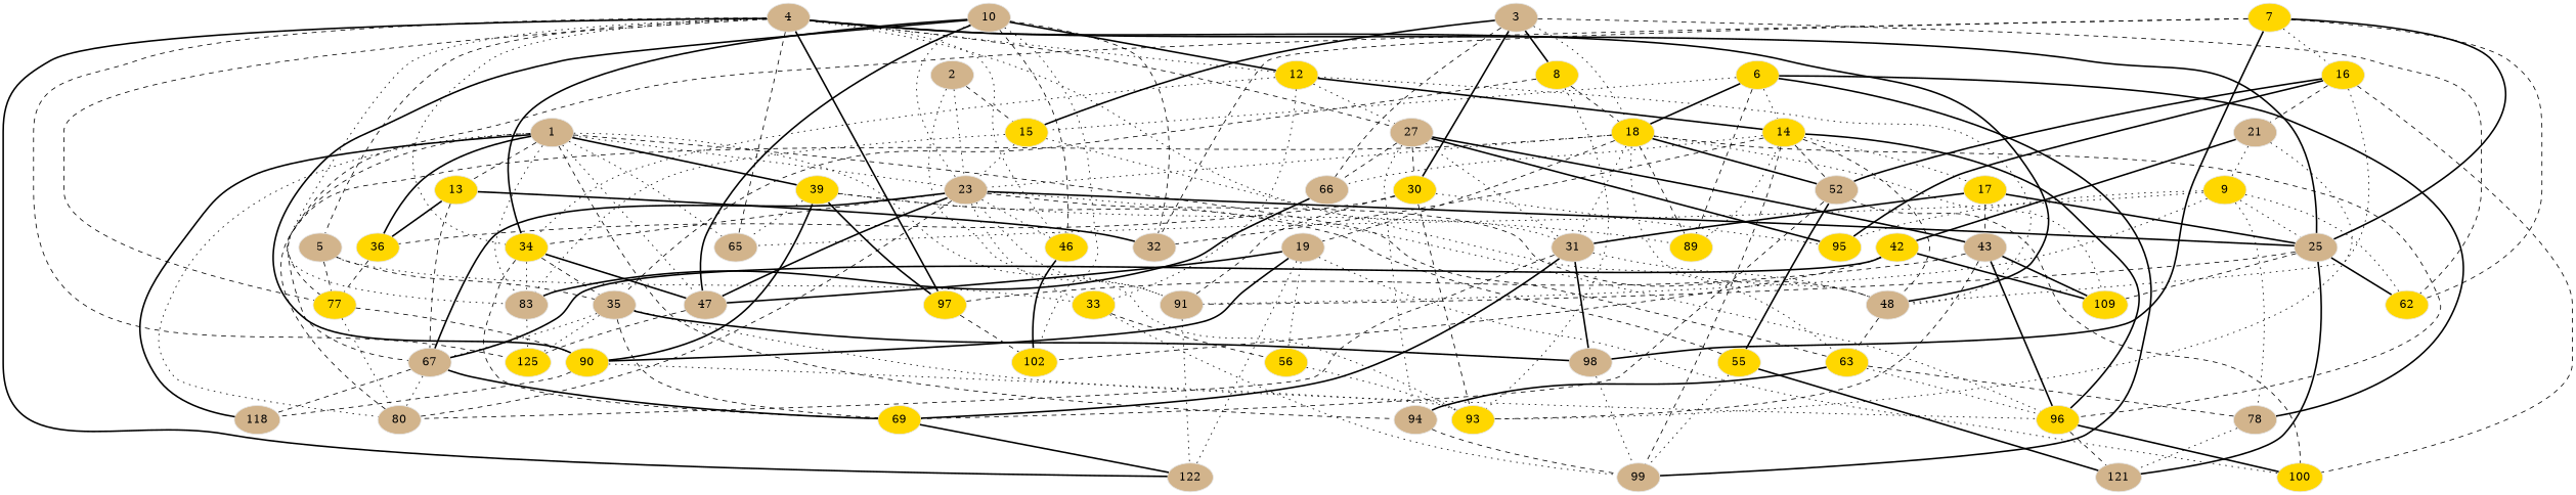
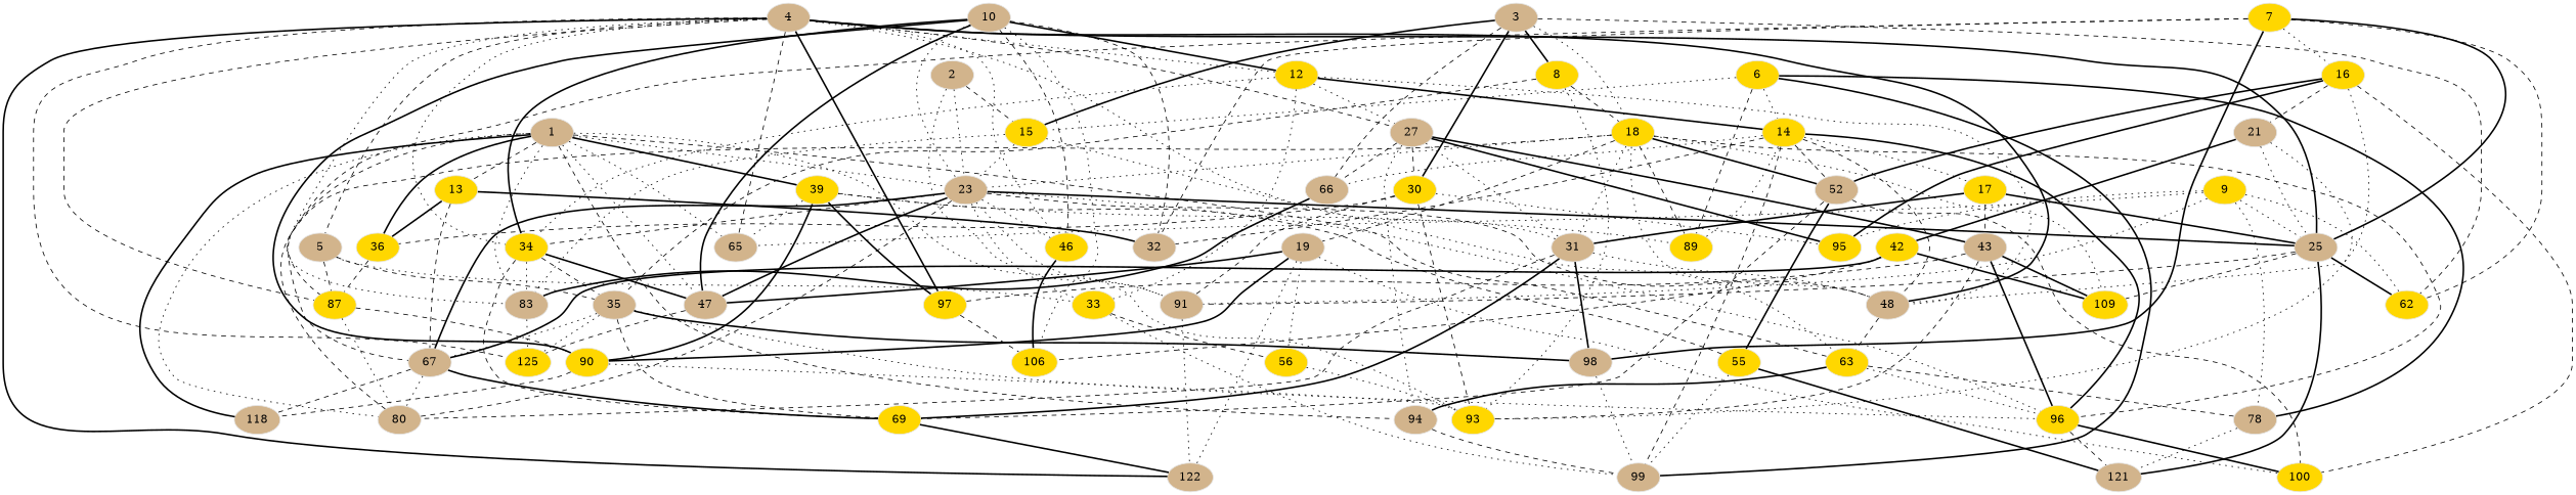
  graph {
    node [color=gray90 fillcolor=gold style=filled]
    edge [style=dotted]
    1 [fillcolor=tan super="+38+60+29+62"]
    13
    23 [fillcolor=tan super="+103+84+45"]
    36
    39 [super="+75"]
    47 [fillcolor=tan super="+129"]
    63 [super="+74"]
    65 [fillcolor=tan]
    67 [fillcolor=tan super="+71"]
    80 [fillcolor=tan super="+117"]
    83 [fillcolor=tan super="+127"]
    93 [super="+104"]
    94 [fillcolor=tan]
    118 [fillcolor=tan]
    32 [fillcolor=tan]
    91 [fillcolor=tan super="+113"]
    25 [fillcolor=tan super="+59+130+85"]
    34 [super="+110+106"]
    n19 [fillcolor=tan label=48 super="+64"]
    46
    33
    96 [super="+128+119"]
-   77 [super="+86"]
+   77 [super="+86" label=87]
    97
    89
    90 [super="+112"]
    55
    125
    78 [fillcolor=tan]
    69 [super="+70"]
    99 [fillcolor=tan super="+123"]
    15 [super="+26"]
    2 [fillcolor=tan]
    122 [fillcolor=tan]
    3 [fillcolor=tan super="+22"]
    8
    18 [super="+24+28"]
    30 [super="+79"]
    66 [fillcolor=tan]
    n40 [label=62]
    35 [fillcolor=tan super="+88+82"]
    31 [fillcolor=tan super="+48"]
    52 [fillcolor=tan super="+111"]
    19 [fillcolor=tan super="+120"]
    109
    95
    4 [fillcolor=tan super="+92+40+87"]
    5 [fillcolor=tan]
    12 [super="+49"]
    27 [fillcolor=tan super="+44+51"]
    14 [super="+58+115+20"]
    121 [fillcolor=tan]
    43 [fillcolor=tan super="+101"]
    98 [fillcolor=tan]
-   102
+   102 [label=106]
    56
    6 [super="+53"]
    17
    7 [super="+57"]
    16 [super="+37"]
    21 [fillcolor=tan]
    100
    9 [super="+73"]
    10 [fillcolor=tan super="+72+11"]
    42
    1 -- 13 [style=dashed]
    1 -- 23
    1 -- 36 [style=bold]
    1 -- 39 [style=bold]
    1 -- 47
    1 -- 63 [style=dashed]
    1 -- 65
    1 -- 67 [style=dashed]
    1 -- 80
    1 -- 83
    1 -- 93
    1 -- 94 [style=dashed]
    1 -- 118 [style=bold weight=2]
    13 -- 36 [style=bold]
    13 -- 67 [style=dashed]
    13 -- 32 [style=bold]
    23 -- 47 [style=bold]
    23 -- 67 [style=bold]
    23 -- 80 [style=dashed]
    23 -- 91
    23 -- 25 [style=bold]
    23 -- 34 [style=dashed]
    23 -- n19 [style=dashed]
    23 -- 46
    23 -- 33
    23 -- 96
    36 -- 77 [style=dashed]
    39 -- 65
    39 -- 97 [style=bold]
    39 -- 89
    39 -- 90 [style=bold]
    39 -- 55 [style=dashed]
    47 -- 125 [style=dashed]
    63 -- 94 [style=bold]
    63 -- 96
    63 -- 78 [style=dashed]
    67 -- 80
    67 -- 118 [style=dashed]
    67 -- 69 [style=bold]
    83 -- 125
    94 -- 99 [style=dashed]
    91 -- 122
    25 -- 91 [style=dashed]
    25 -- n40 [style=bold]
    25 -- 109 [style=dashed]
    25 -- 121 [style=bold]
    34 -- 47 [style=bold]
    34 -- 83
    34 -- 69 [style=dashed]
    34 -- 35 [style=dashed]
    n19 -- 63 [style=dashed]
    46 -- 102 [style=bold]
    33 -- 99
    33 -- 56 [style=dashed]
    96 -- 121 [style=dashed]
    96 -- 100 [style=bold]
    77 -- 80
    77 -- 90 [style=dashed]
    97 -- 102 [style=dashed]
    90 -- 93
    90 -- 118 [style=dashed]
    55 -- 99
    55 -- 121 [style=bold]
    78 -- 121
    69 -- 122 [style=bold]
    15 -- 23
    15 -- 63
    15 -- 83
    2 -- 23 [weight=2]
    2 -- 91
    2 -- 15 [style=dashed]
    3 -- 15 [style=bold]
    3 -- 8 [style=bold]
    3 -- 18
    3 -- 30 [style=bold]
    3 -- 66 [style=dashed]
    3 -- n40 [style=dashed]
    8 -- 93
    8 -- 18 [style=dashed]
    8 -- 35 [style=dashed]
    18 -- 23
    18 -- 80 [style=dashed]
    18 -- n19
    18 -- 96 [style=dashed]
    18 -- 89 [style=dashed]
    18 -- 31
    18 -- 52 [style=bold]
    18 -- 19 [style=dashed]
    18 -- 109
    30 -- 36 [style=dashed]
    30 -- 93 [style=dashed]
    30 -- 91 [style=dashed]
    30 -- 95
    66 -- 83 [style=bold]
    35 -- 67
    35 -- 96
    35 -- 125
    35 -- 69 [style=dashed]
    35 -- 98 [style=bold]
    31 -- 80 [style=dashed]
    31 -- n19
    31 -- 69 [style=bold]
    31 -- 98 [style=bold]
    52 -- 55 [style=bold]
    52 -- 69 [style=dashed]
    52 -- 100 [style=dashed]
    19 -- 47 [style=bold]
    19 -- 90 [style=bold]
    19 -- 122
    19 -- 56
    19 -- 100
    4 -- 65 [style=dashed]
    4 -- 83
    4 -- 25 [style=bold]
    4 -- 34
    4 -- n19 [style=bold]
    4 -- 46
    4 -- 77 [style=dashed]
    4 -- 97 [style=bold]
    4 -- 125 [style=dashed]
    4 -- 122 [style=bold]
    4 -- 31
    4 -- 5 [style=dashed]
    4 -- 12
    4 -- 27 [style=dashed]
    5 -- 33
    5 -- 77 [style=dashed]
    5 -- 35 [style=dashed]
    12 -- 34
    12 -- n19
    12 -- 33
    12 -- 27
    12 -- 14 [style=bold]
    27 -- 94
    27 -- 30 [style=dashed]
    27 -- 66 [style=dashed]
    27 -- 31
    27 -- 95 [style=bold]
    27 -- 43 [style=bold]
    14 -- 32 [style=dashed]
    14 -- n19 [style=dashed]
    14 -- 96 [style=bold]
    14 -- 89
    14 -- 99 [style=dashed]
    14 -- 66
    14 -- 52 [style=dashed]
    14 -- 17
    43 -- 93 [style=dashed]
    43 -- 96 [style=bold]
    43 -- 97 [style=dashed]
    43 -- 109 [style=bold]
    98 -- 99
    56 -- 93 [weight=2]
    6 -- 89 [style=dashed]
    6 -- 78 [style=bold]
    6 -- 99 [style=bold]
    6 -- 15
-   6 -- 18 [style=bold]
    6 -- 14
    17 -- 25 [style=bold]
    17 -- 31 [style=bold]
    17 -- 43 [style=dashed]
    7 -- 32 [style=dashed]
    7 -- 25 [style=bold]
    7 -- 77 [style=dashed]
    7 -- n40 [style=dashed]
    7 -- 98 [style=bold]
    7 -- 16
    16 -- n19
    16 -- 52 [style=bold]
    16 -- 95 [style=bold]
    16 -- 21 [style=dashed]
    16 -- 100 [style=dashed]
    21 -- 93
-   21 -- 9
+   21 -- 25
    21 -- 42 [style=bold]
    9 -- 65
    9 -- 91
    9 -- 25
    9 -- 78
    9 -- n40
    9 -- 95
    10 -- 23
    10 -- 47 [style=bold]
    10 -- 32 [style=dashed]
    10 -- 34 [style=bold]
    10 -- 46 [style=dashed]
    10 -- 90 [style=bold]
    10 -- 12 [style=bold]
    10 -- 102
    42 -- 67 [style=bold]
    42 -- 109 [style=bold]
    42 -- 102 [style=dashed]
  }
